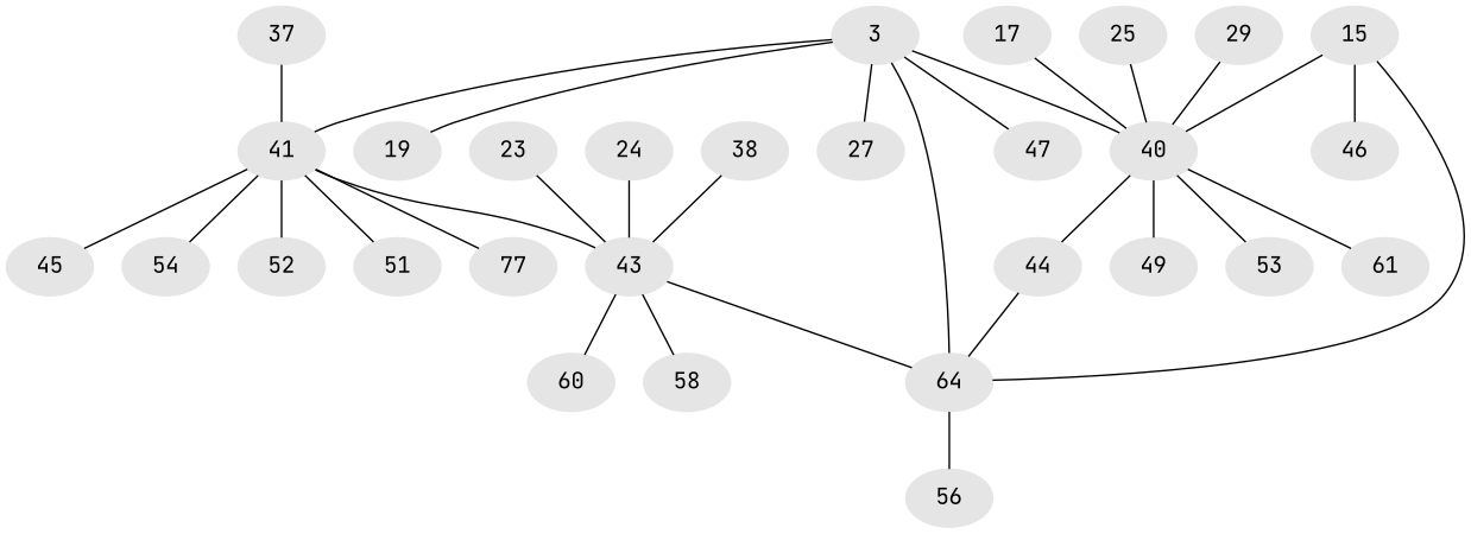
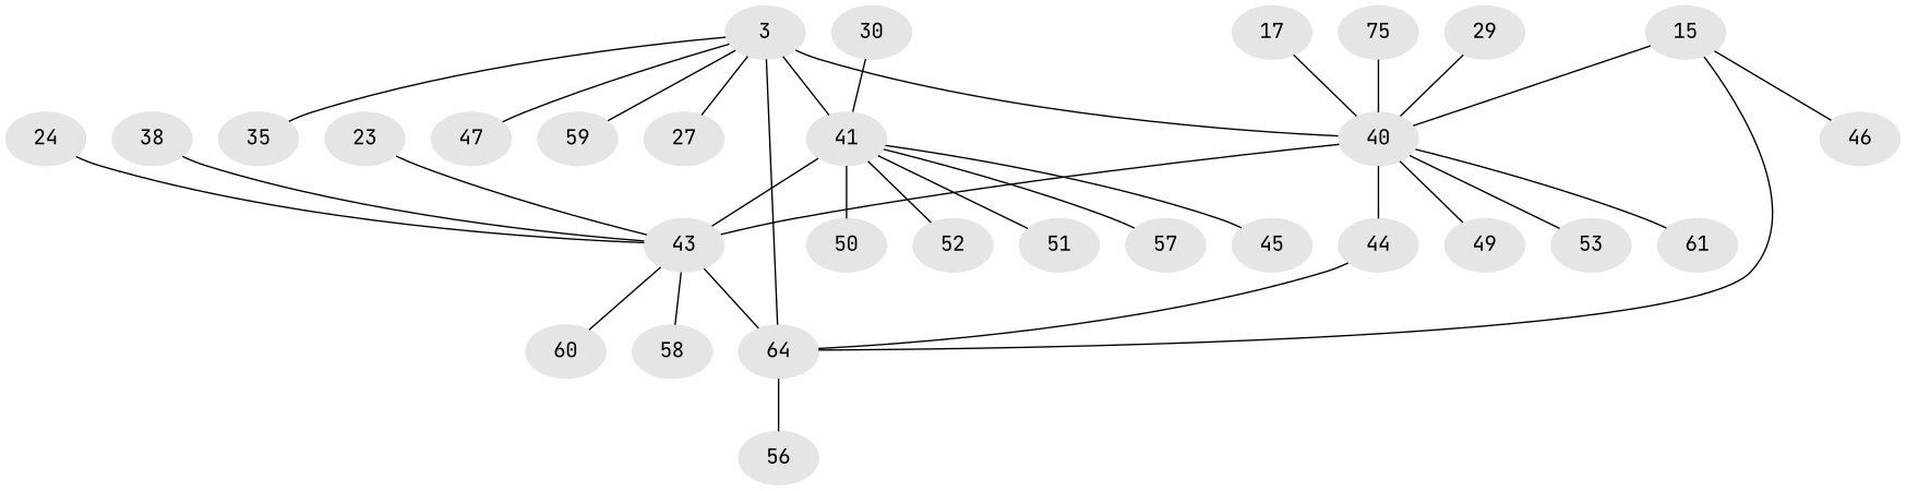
  graph {
    fontname="JetBrains Mono"
    node [color=gray90 fontname="JetBrains Mono" style=filled]
    edge [fontname="JetBrains Mono"]
    3
    27
+   35
    40 [super="+4"]
    41 [super="+39+8+21+26+33"]
    47
    n7 [label=64 super="+12+36"]
-   59 [label=19]
+   59
    43 [super="+32+37"]
    44 [super="+42"]
    49 [super="+34"]
    53
    61 [super="+51"]
    45
-   50 [label=54]
+   50
    52
    n17 [label=51]
-   57 [label=77]
+   57
    56
    15 [super="+14"]
    46 [super="+31"]
    17
    58
    60
    23
    24
-   25 [super="+22"]
+   25 [super="+22" label=75]
    29
-   30 [label=37]
+   30
    38
    3 -- 27
+   3 -- 35
    3 -- 40 [weight=2]
    3 -- 41 [weight=3]
    3 -- 47
    3 -- n7 [weight=2]
    3 -- 59
+   40 -- 43 [weight=2]
    40 -- 44 [weight=2]
    40 -- 49
    40 -- 53
    40 -- 61
    41 -- 43 [weight=3]
    41 -- 45
    41 -- 50
    41 -- 52
    41 -- n17
    41 -- 57
    n7 -- 56
    43 -- n7 [weight=2]
    43 -- 58
    43 -- 60
    44 -- n7
    15 -- 40 [weight=2]
    15 -- n7
    15 -- 46
    17 -- 40
    23 -- 43
    24 -- 43
    25 -- 40
    29 -- 40
    30 -- 41
    38 -- 43
  }
